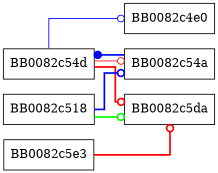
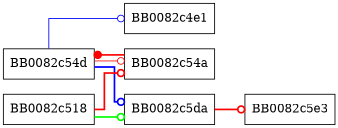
  digraph {
    rankdir=LR
    splines=ortho
    node [shape=box]
    edge [arrowhead=odot color=blue style=bold]
    BB0082c54d
-   BB0082c4e0
+   BB0082c4e0 [label=BB0082c4e1]
    BB0082c54a
    BB0082c5da
    BB0082c5e3
    BB0082c518
    BB0082c54d -> BB0082c4e0 [style=solid]
    BB0082c54d -> BB0082c54a [color=red style=solid]
-   BB0082c54d -> BB0082c5da [color=red]
-   BB0082c54a -> BB0082c54d [arrowhead=dot]
-   BB0082c5e3 -> BB0082c5da [color=red]
-   BB0082c518 -> BB0082c54a
+   BB0082c54d -> BB0082c5da
+   BB0082c54a -> BB0082c54d [arrowhead=dot color=red]
+   BB0082c5da -> BB0082c5e3 [color=red]
+   BB0082c518 -> BB0082c54a [color=red]
    BB0082c518 -> BB0082c5da [color=green]
  }
